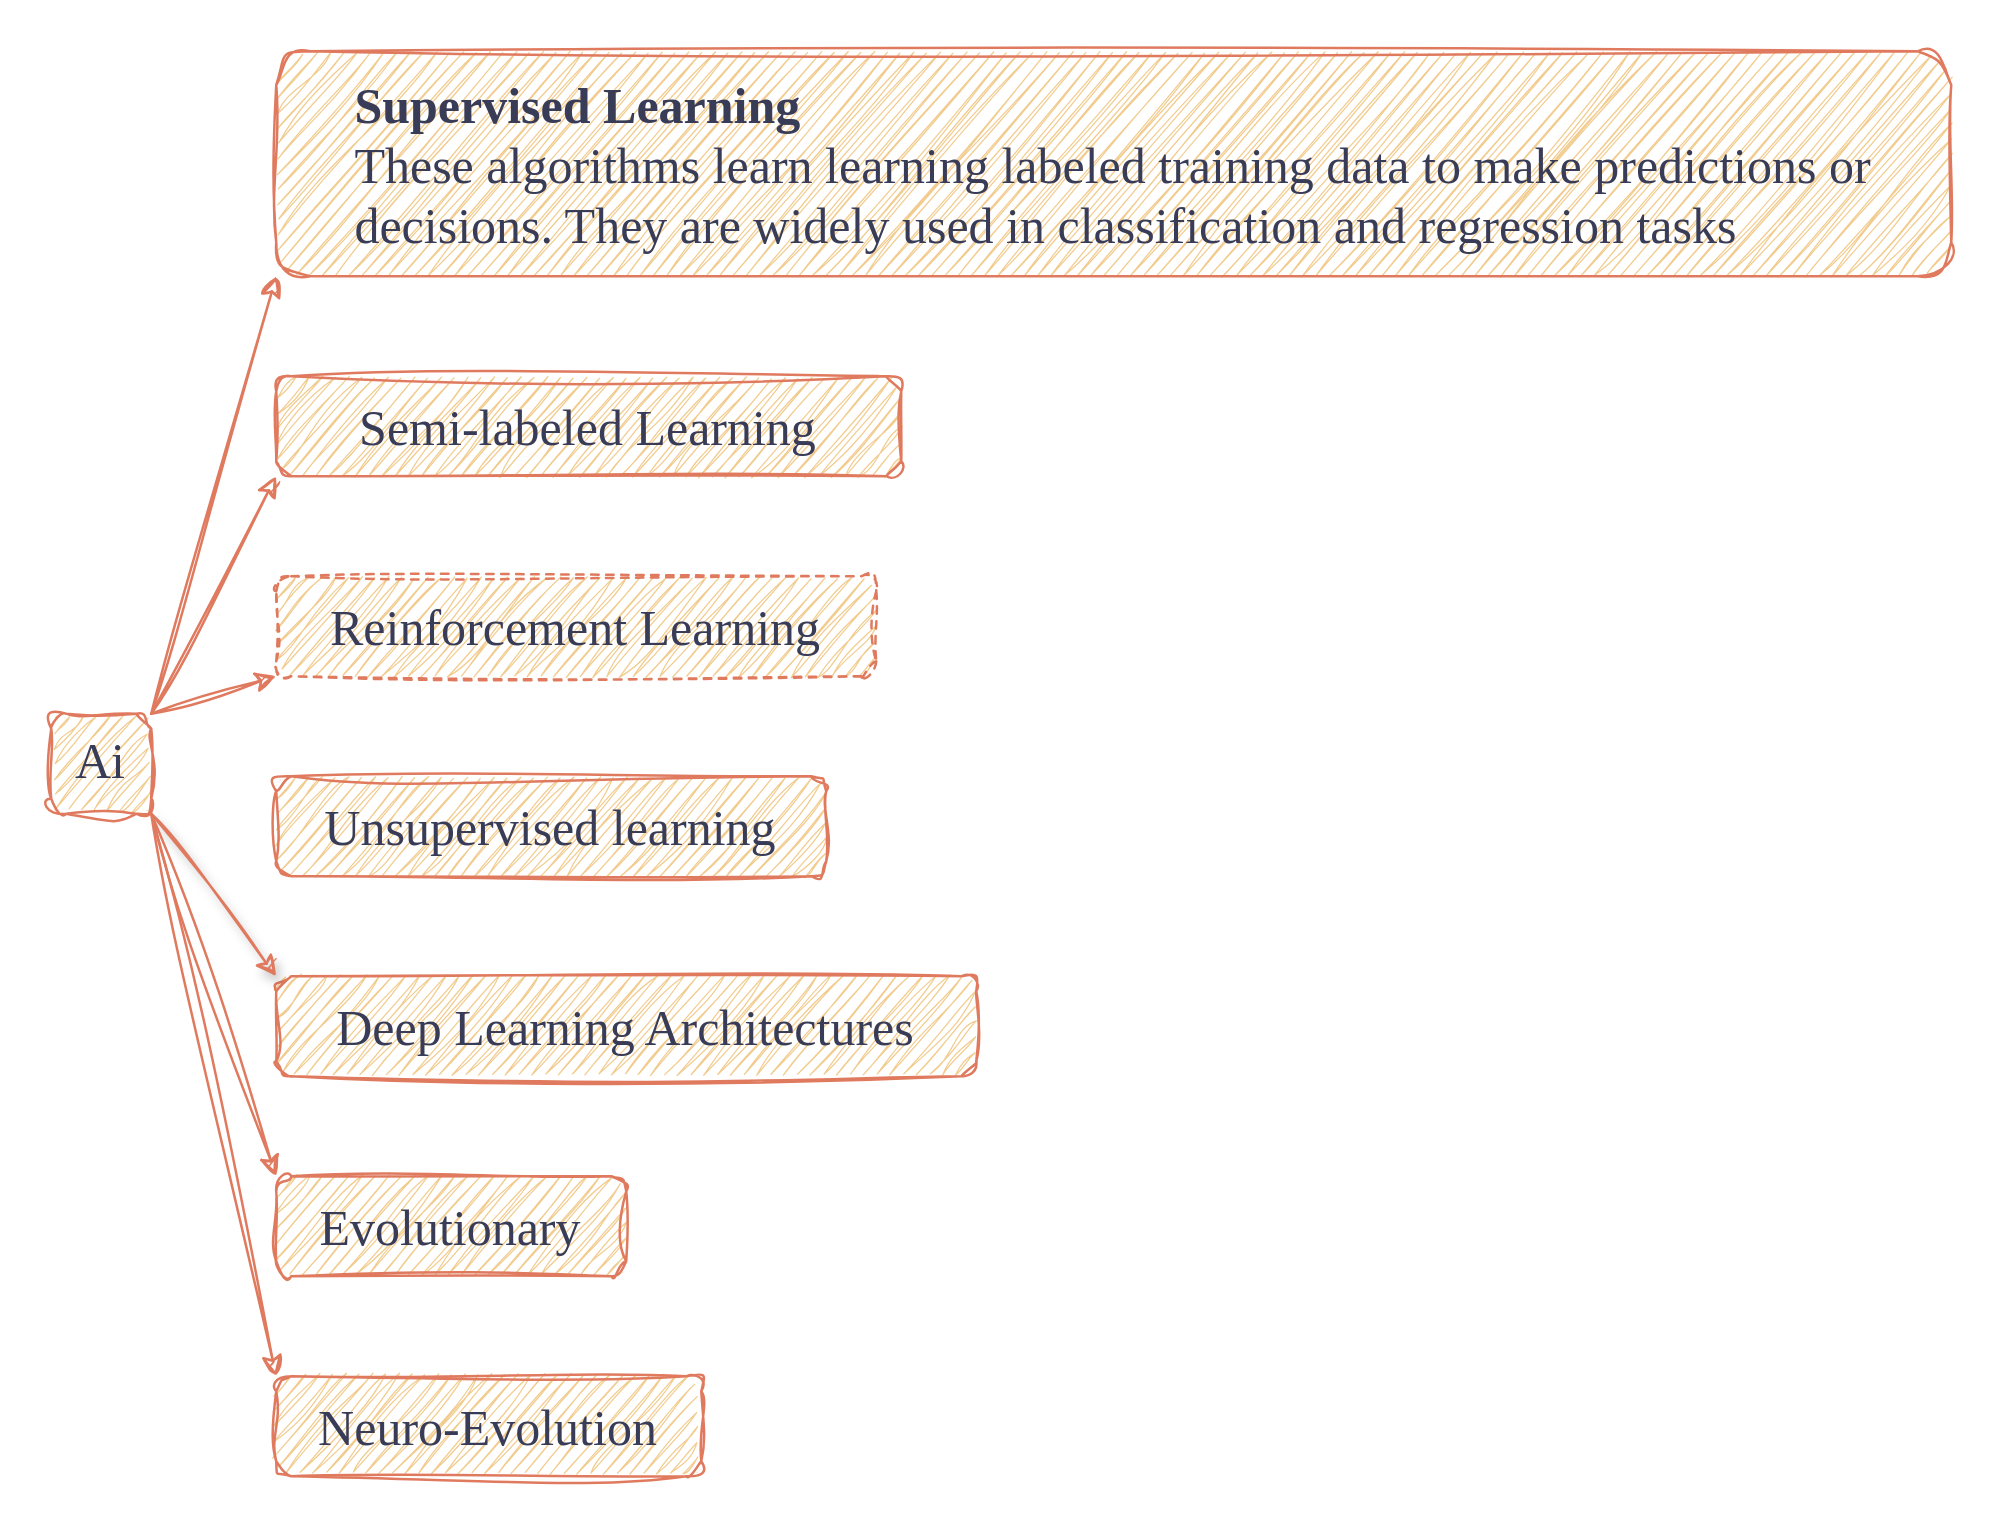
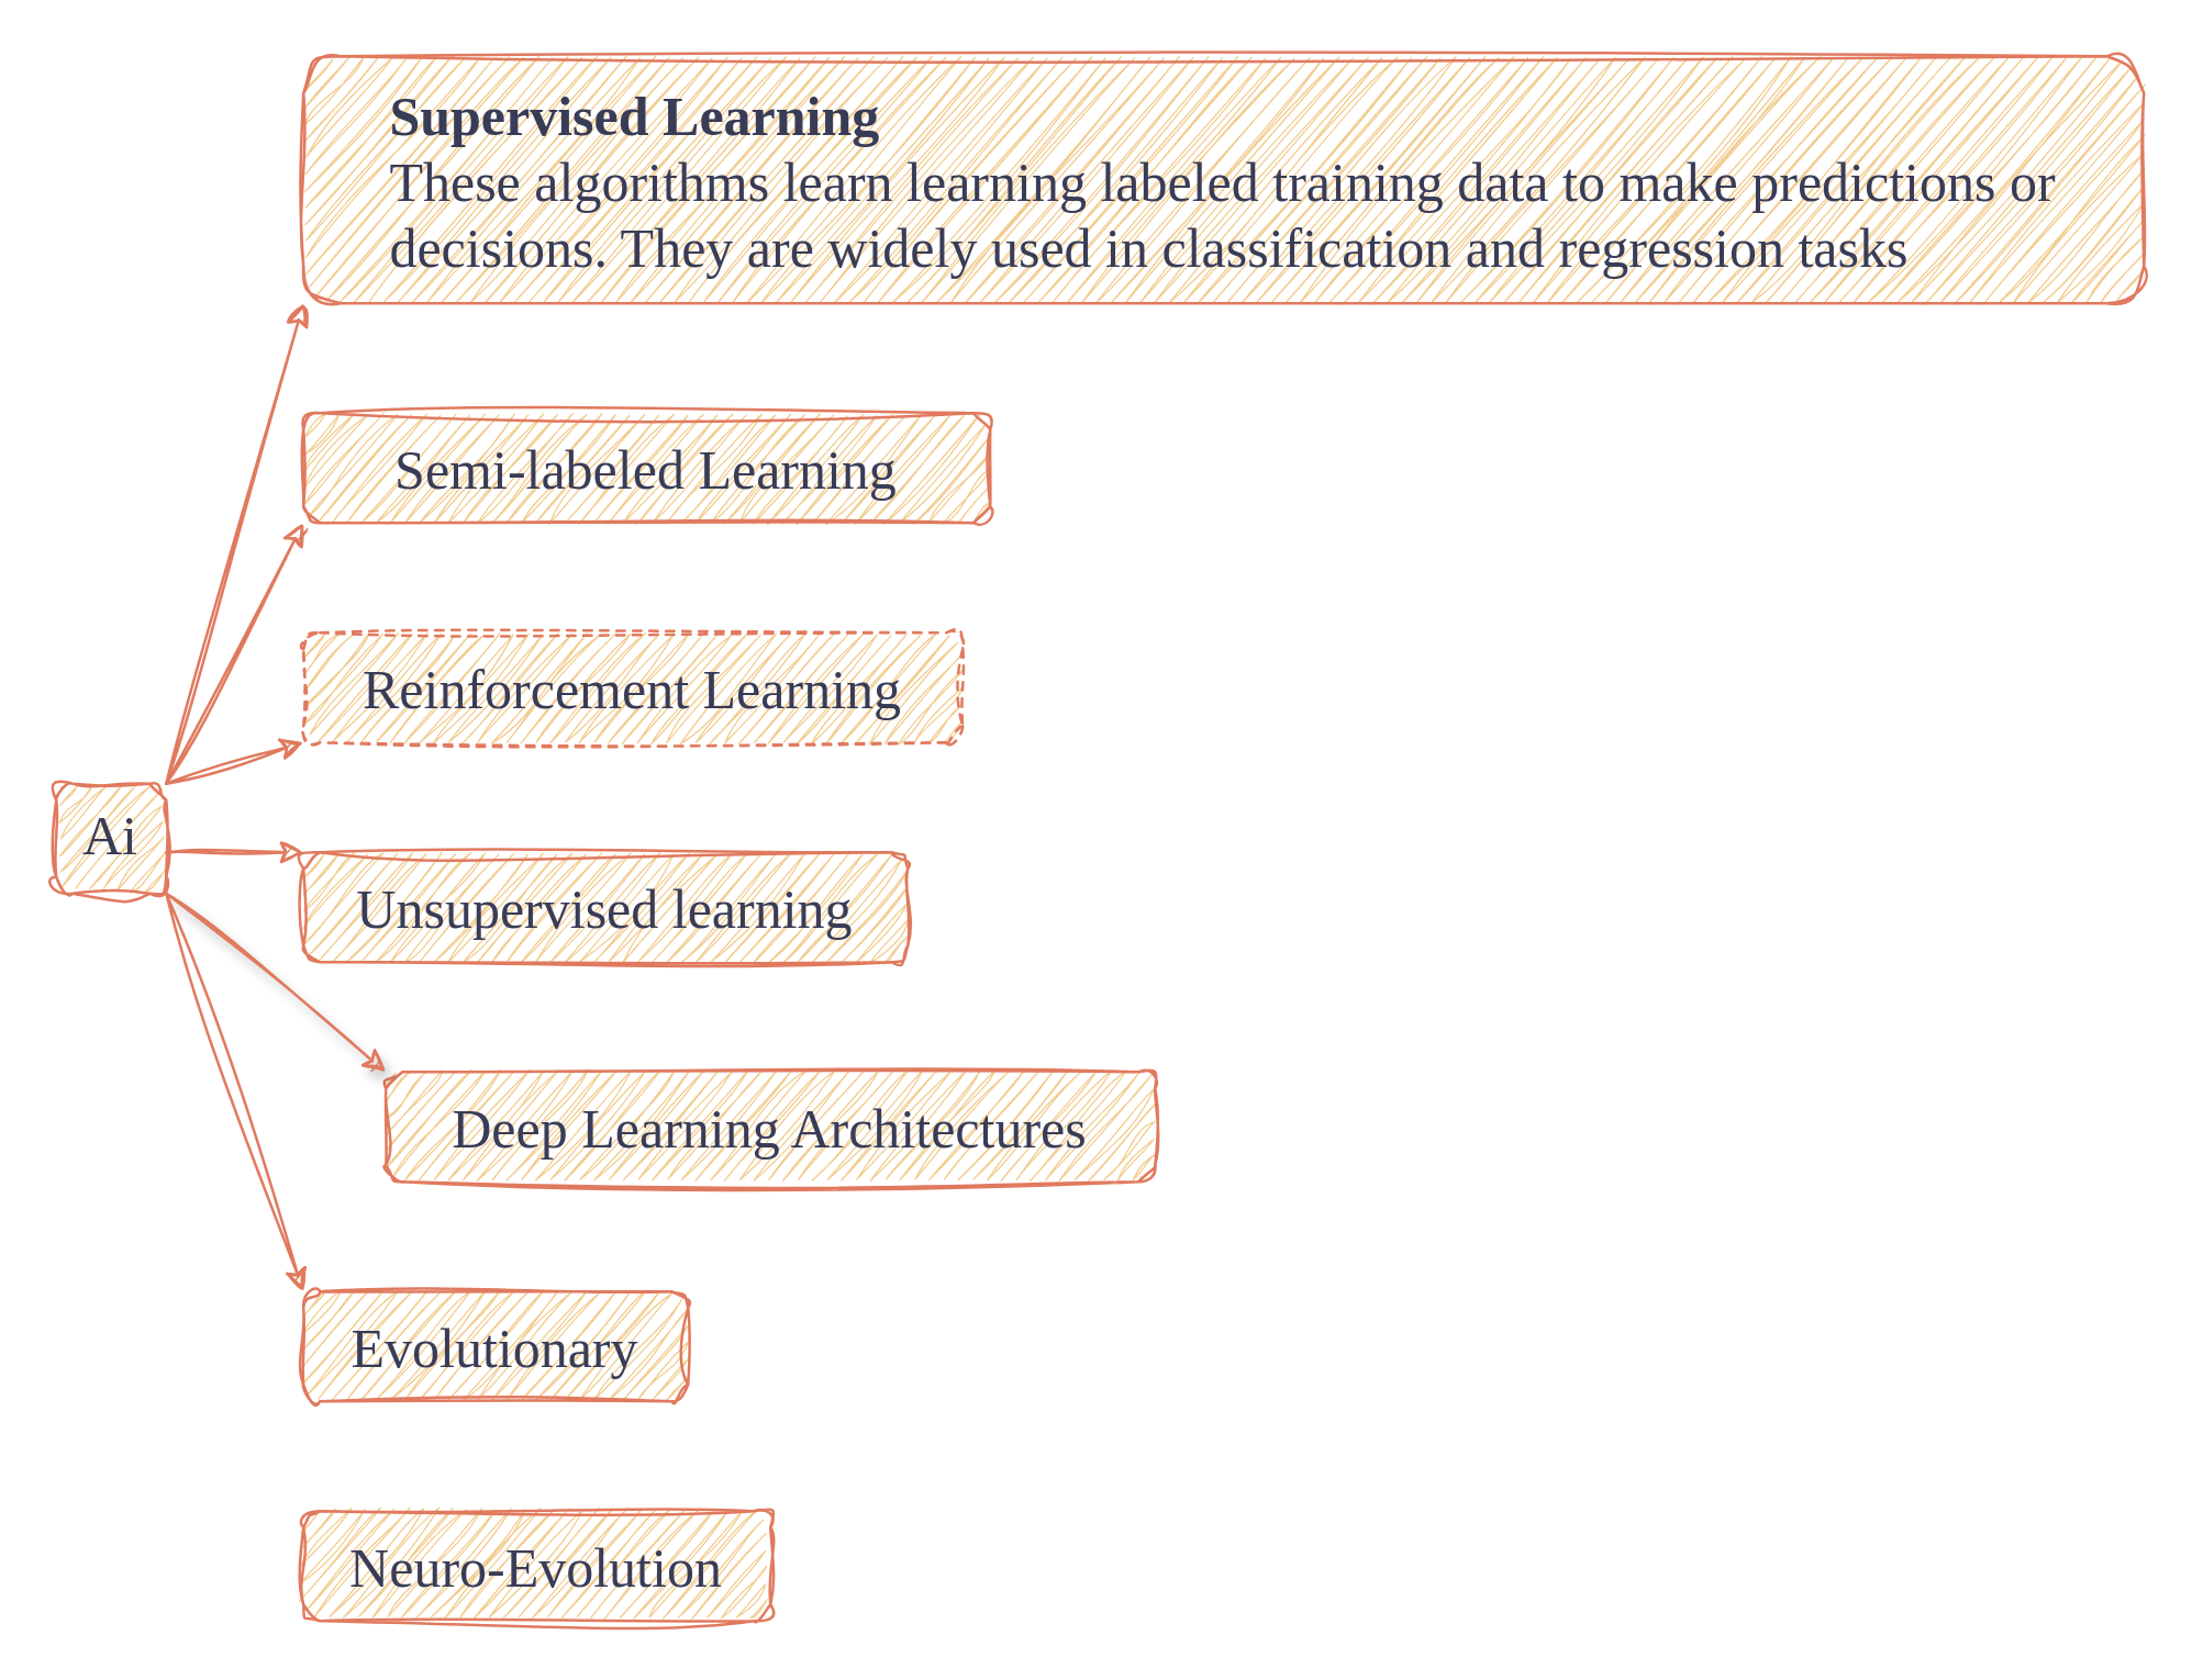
  <mxCell id="0" style=";html=1;" />
  <mxCell id="1" style=";html=1;" parent="0" />
  <mxCell id="2" value="Ai" style="rounded=1;whiteSpace=wrap;html=1;fontSize=20;container=0;verticalAlign=top;fontFamily=Georgia;flipH=1;flipV=1;labelBackgroundColor=none;fillColor=#F2CC8F;strokeColor=#E07A5F;fontColor=#393C56;sketch=1;curveFitting=1;jiggle=2;" parent="1" vertex="1"><mxGeometry y="285" width="40" height="40" as="geometry" x="20" /></mxCell>
  <mxCell id="3" value="&lt;div style=&quot;text-align: justify;&quot;&gt;&lt;span style=&quot;background-color: initial;&quot;&gt;&lt;b&gt;Supervised Learning&lt;/b&gt;&lt;/span&gt;&lt;/div&gt;&lt;div style=&quot;text-align: justify;&quot;&gt;These algorithms learn learning labeled training data to make predictions or&lt;br&gt; decisions. They are widely used in classification and regression tasks&lt;br&gt;&lt;/div&gt;" style="rounded=1;whiteSpace=wrap;html=1;fontFamily=Georgia;fontSize=20;labelBackgroundColor=none;fillColor=#F2CC8F;strokeColor=#E07A5F;fontColor=#393C56;sketch=1;curveFitting=1;jiggle=2;" parent="1" vertex="1"><mxGeometry x="110" width="670" height="90" as="geometry" y="20" /></mxCell>
  <mxCell id="4" value="Semi-labeled Learning" style="rounded=1;whiteSpace=wrap;html=1;fontFamily=Georgia;fontSize=20;labelBackgroundColor=none;fillColor=#F2CC8F;strokeColor=#E07A5F;fontColor=#393C56;sketch=1;curveFitting=1;jiggle=2;" parent="1" vertex="1"><mxGeometry x="110" y="150" width="250" height="40" as="geometry" /></mxCell>
  <mxCell id="5" value="Reinforcement Learning" style="rounded=1;whiteSpace=wrap;html=1;fontFamily=Georgia;fontSize=20;labelBackgroundColor=none;fillColor=#F2CC8F;strokeColor=#E07A5F;fontColor=#393C56;sketch=1;curveFitting=1;jiggle=2;dashed=1;" parent="1" vertex="1"><mxGeometry x="110" y="230" width="240" height="40" as="geometry" /></mxCell>
  <mxCell id="6" value="Unsupervised learning" style="rounded=1;whiteSpace=wrap;html=1;fontFamily=Georgia;fontSize=20;labelBackgroundColor=none;fillColor=#F2CC8F;strokeColor=#E07A5F;fontColor=#393C56;sketch=1;curveFitting=1;jiggle=2;" parent="1" vertex="1"><mxGeometry x="110" y="310" width="220" height="40" as="geometry" /></mxCell>
- <mxCell id="7" value="Deep Learning Architectures" style="rounded=1;whiteSpace=wrap;html=1;fontFamily=Georgia;fontSize=20;flipH=1;flipV=1;labelBackgroundColor=none;fillColor=#F2CC8F;strokeColor=#E07A5F;fontColor=#393C56;sketch=1;curveFitting=1;jiggle=2;" parent="1" vertex="1"><mxGeometry x="110" y="390" width="280" height="40" as="geometry" /></mxCell>
+ <mxCell id="7" value="Deep Learning Architectures" style="rounded=1;whiteSpace=wrap;html=1;fontFamily=Georgia;fontSize=20;flipH=1;flipV=1;labelBackgroundColor=none;fillColor=#F2CC8F;strokeColor=#E07A5F;fontColor=#393C56;sketch=1;curveFitting=1;jiggle=2;" parent="1" vertex="1"><mxGeometry x="140" y="390" width="280" height="40" as="geometry" /></mxCell>
  <mxCell id="8" value="Evolutionary" style="rounded=1;whiteSpace=wrap;html=1;fontFamily=Georgia;fontSize=20;flipH=1;flipV=1;labelBackgroundColor=none;fillColor=#F2CC8F;strokeColor=#E07A5F;fontColor=#393C56;sketch=1;curveFitting=1;jiggle=2;" parent="1" vertex="1"><mxGeometry x="110" y="470" width="140" height="40" as="geometry" /></mxCell>
  <mxCell id="9" value="Neuro-Evolution" style="rounded=1;whiteSpace=wrap;html=1;fontFamily=Georgia;fontSize=20;flipH=1;flipV=1;labelBackgroundColor=none;fillColor=#F2CC8F;strokeColor=#E07A5F;fontColor=#393C56;sketch=1;curveFitting=1;jiggle=2;" parent="1" vertex="1"><mxGeometry x="110" y="550" width="170" height="40" as="geometry" /></mxCell>
  <mxCell id="10" style="edgeStyle=orthogonalEdgeStyle;rounded=1;orthogonalLoop=1;jettySize=auto;html=1;noEdgeStyle=1;orthogonal=1;labelBackgroundColor=none;strokeColor=#E07A5F;fontColor=default;sketch=1;curveFitting=1;jiggle=2;" parent="1" source="2" target="3" edge="1"><mxGeometry relative="1" as="geometry"><mxPoint x="550.299" y="-546.5" as="sourcePoint" /></mxGeometry></mxCell>
  <mxCell id="11" style="edgeStyle=orthogonalEdgeStyle;rounded=1;orthogonalLoop=1;jettySize=auto;html=1;noEdgeStyle=1;orthogonal=1;labelBackgroundColor=none;strokeColor=#E07A5F;fontColor=default;sketch=1;curveFitting=1;jiggle=2;" parent="1" source="2" target="4" edge="1"><mxGeometry relative="1" as="geometry"><mxPoint x="550" y="-465" as="sourcePoint" /></mxGeometry></mxCell>
  <mxCell id="12" style="edgeStyle=orthogonalEdgeStyle;rounded=1;orthogonalLoop=1;jettySize=auto;html=1;noEdgeStyle=1;orthogonal=1;labelBackgroundColor=none;strokeColor=#E07A5F;fontColor=default;sketch=1;curveFitting=1;jiggle=2;" parent="1" source="2" target="5" edge="1"><mxGeometry relative="1" as="geometry"><mxPoint x="550.299" y="-384.5" as="sourcePoint" /></mxGeometry></mxCell>
+ <mxCell id="13" style="edgeStyle=orthogonalEdgeStyle;rounded=1;orthogonalLoop=1;jettySize=auto;html=1;noEdgeStyle=1;orthogonal=1;labelBackgroundColor=none;strokeColor=#E07A5F;fontColor=default;sketch=1;curveFitting=1;jiggle=2;" parent="1" source="2" target="6" edge="1"><mxGeometry relative="1" as="geometry"><mxPoint x="550.299" y="-303.5" as="sourcePoint" /></mxGeometry></mxCell>
  <mxCell id="14" style="edgeStyle=orthogonalEdgeStyle;rounded=1;orthogonalLoop=1;jettySize=auto;html=1;noEdgeStyle=1;orthogonal=1;shadow=1;labelBackgroundColor=none;strokeColor=#E07A5F;fontColor=default;sketch=1;curveFitting=1;jiggle=2;" parent="1" source="2" target="7" edge="1"><mxGeometry relative="1" as="geometry"><mxPoint x="550.299" y="-222.5" as="sourcePoint" /><mxPoint x="-665" y="285" as="targetPoint" /></mxGeometry></mxCell>
  <mxCell id="15" style="edgeStyle=orthogonalEdgeStyle;rounded=1;orthogonalLoop=1;jettySize=auto;html=1;noEdgeStyle=1;orthogonal=1;labelBackgroundColor=none;strokeColor=#E07A5F;fontColor=default;sketch=1;curveFitting=1;jiggle=2;" parent="1" source="2" target="8" edge="1"><mxGeometry relative="1" as="geometry"><mxPoint x="550.299" y="-141.5" as="sourcePoint" /></mxGeometry></mxCell>
- <mxCell id="16" style="edgeStyle=orthogonalEdgeStyle;rounded=1;orthogonalLoop=1;jettySize=auto;html=1;noEdgeStyle=1;orthogonal=1;labelBackgroundColor=none;strokeColor=#E07A5F;fontColor=default;sketch=1;curveFitting=1;jiggle=2;" parent="1" source="2" target="9" edge="1"><mxGeometry relative="1" as="geometry"><mxPoint x="550.299" y="-60.5" as="sourcePoint" /></mxGeometry></mxCell>
